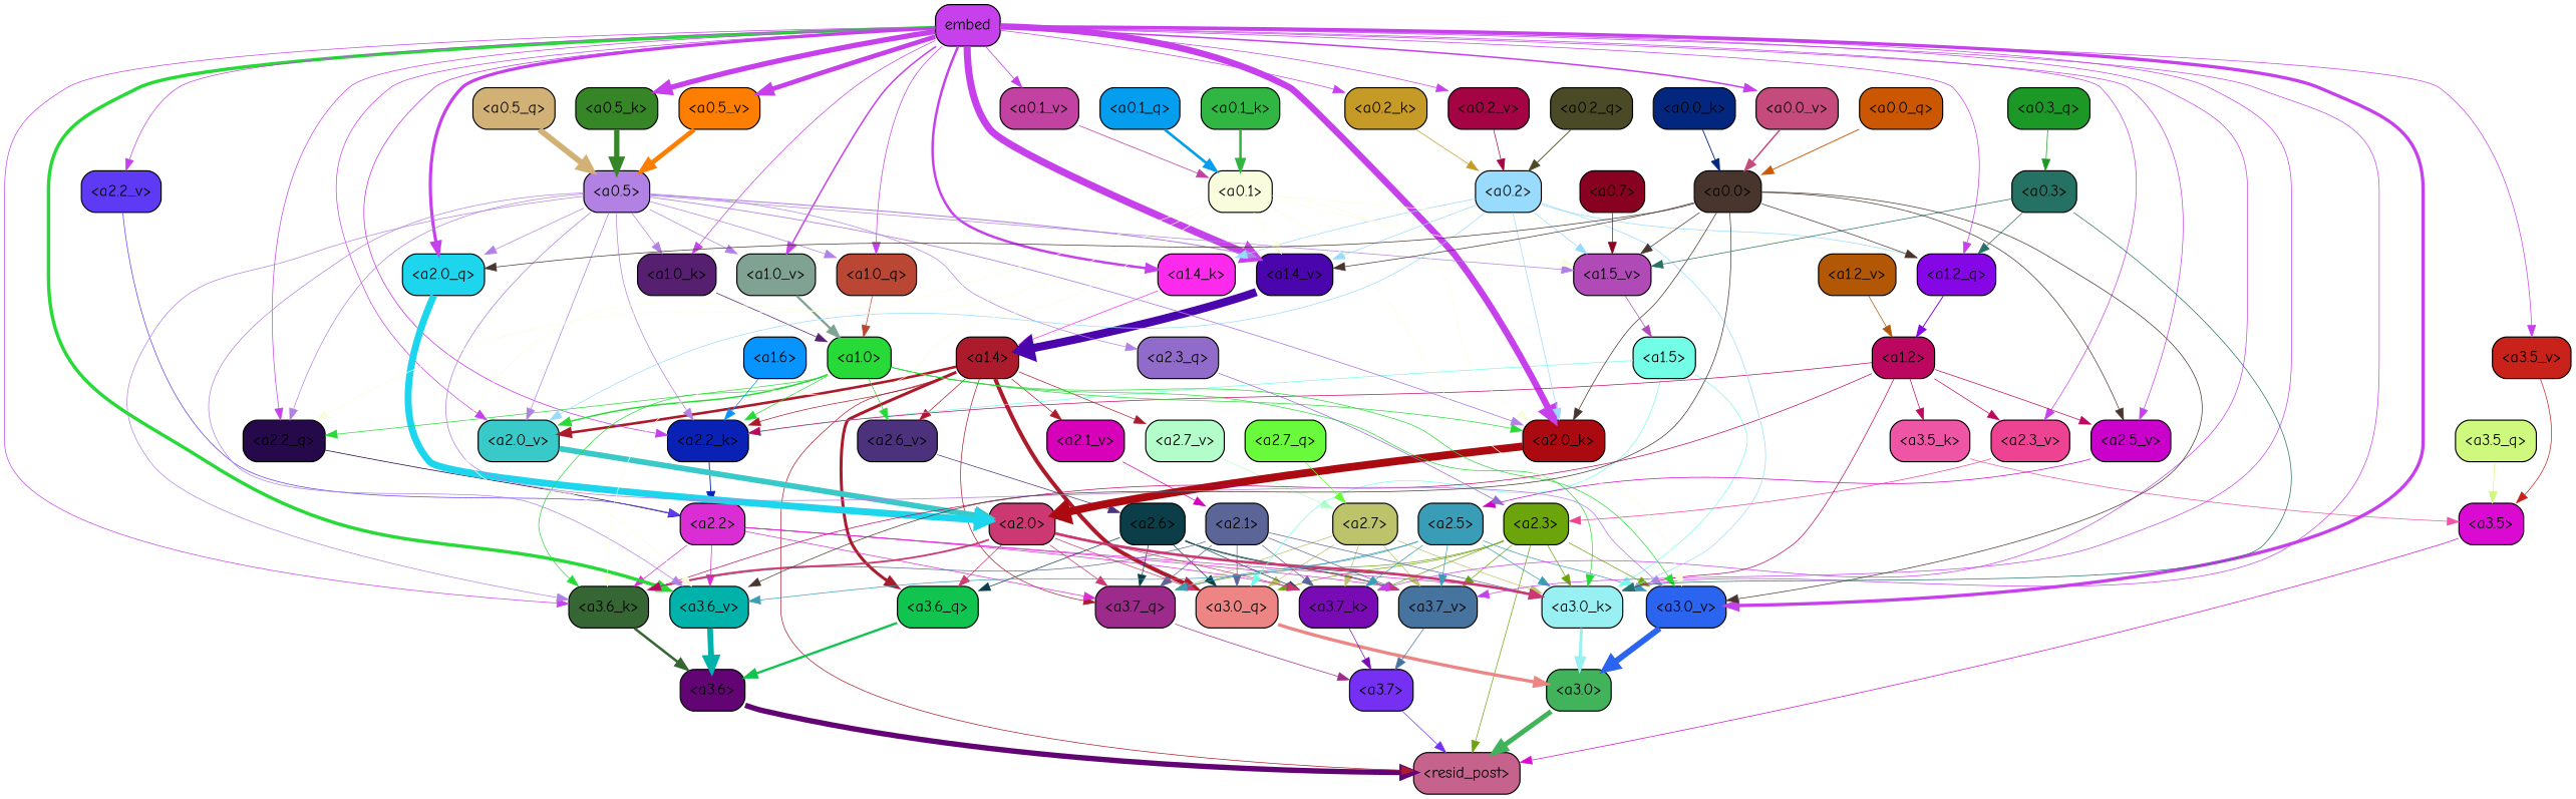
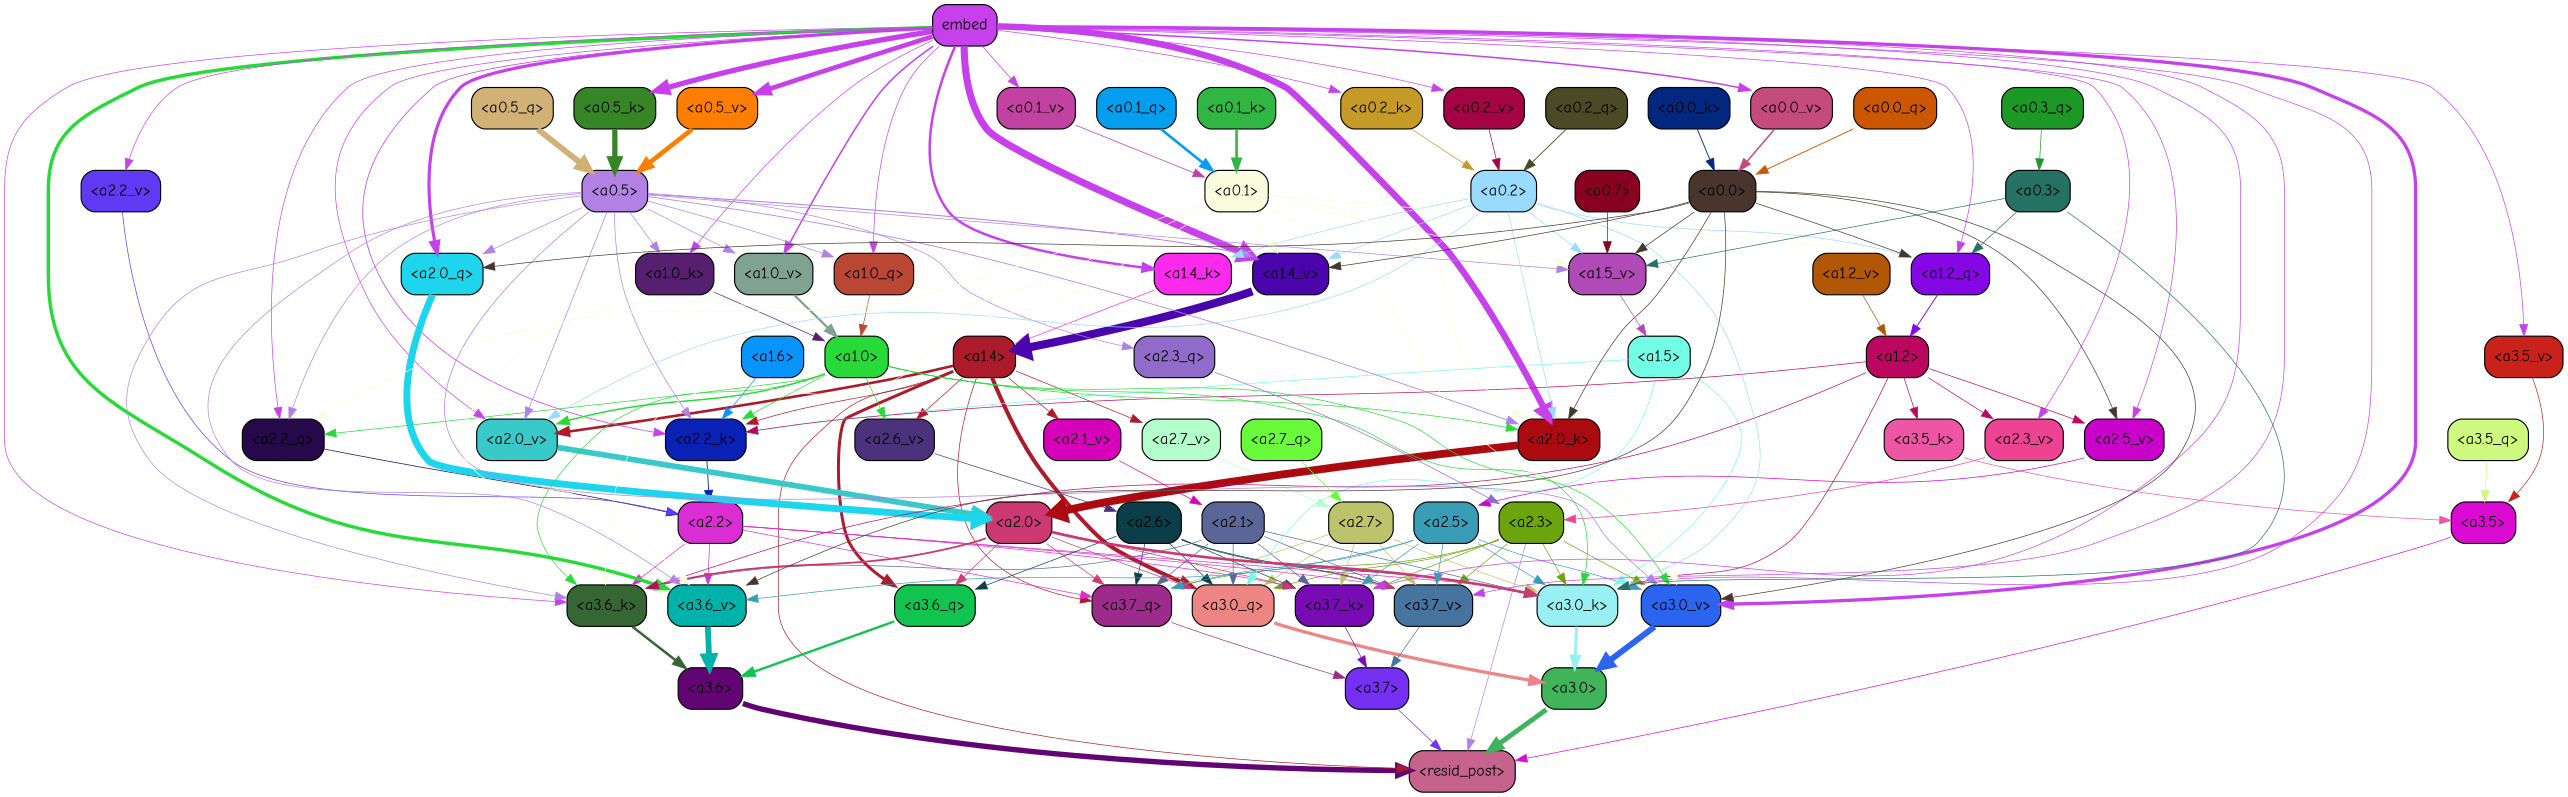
  strict digraph {
    fontname="Comic Neue"
    splines=true
    node [color=black fontname="Comic Neue" shape=box style="filled, rounded"]
    edge [color="#c641eb" fontname="Comic Neue" penwidth=0.6]
    "<a3.7>" [fillcolor="#7530f4"]
    "<resid_post>" [fillcolor="#c5638d"]
    "<a3.6>" [fillcolor="#630474"]
    "<a3.5>" [fillcolor="#db0ad3"]
    "<a3.0>" [fillcolor="#41b35b"]
    "<a2.3>" [fillcolor="#6ca40c"]
    "<a3.7_q>" [fillcolor="#9d2b8b"]
    "<a3.0_q>" [fillcolor="#ed8584"]
    "<a3.7_k>" [fillcolor="#780bb4"]
    "<a3.0_k>" [fillcolor="#98f0f2"]
    "<a3.7_v>" [fillcolor="#46749f"]
    "<a3.0_v>" [fillcolor="#2b65ef"]
    "<a1.4>" [fillcolor="#ac1b2c"]
    "<a3.6_q>" [fillcolor="#11c44f"]
    "<a2.2_k>" [fillcolor="#0922b5"]
    "<a2.7_v>" [fillcolor="#b2fdca"]
    "<a2.6_v>" [fillcolor="#4c327d"]
    "<a2.1_v>" [fillcolor="#d601b9"]
    "<a2.0_v>" [fillcolor="#38c9c8"]
    "<a2.2>" [fillcolor="#da2ed4"]
    "<a2.7>" [fillcolor="#bcc36a"]
    "<a2.6>" [fillcolor="#0b3e48"]
    "<a2.1>" [fillcolor="#5b6598"]
    "<a2.0>" [fillcolor="#cc3871"]
    "<a3.6_k>" [fillcolor="#366633"]
    "<a3.6_v>" [fillcolor="#00b2a9"]
    "<a3.5_q>" [fillcolor="#cff97e"]
    "<a3.5_k>" [fillcolor="#ee56a5"]
    "<a3.5_v>" [fillcolor="#c9221a"]
    "<a2.5>" [fillcolor="#399db7"]
    "<a1.5>" [fillcolor="#72fde6"]
    embed [fillcolor="#c641eb"]
    "<a2.2_q>" [fillcolor="#25094a"]
    "<a2.0_q>" [fillcolor="#1dd6ed"]
    "<a2.0_k>" [fillcolor="#ab0a11"]
    "<a2.5_v>" [fillcolor="#ca01cb"]
    "<a2.3_v>" [fillcolor="#ee4293"]
    "<a2.2_v>" [fillcolor="#5f3af4"]
    "<a1.2_q>" [fillcolor="#8607e6"]
    "<a1.0_q>" [fillcolor="#b94734"]
    "<a1.4_k>" [fillcolor="#fc2aec"]
    "<a1.0_k>" [fillcolor="#561f70"]
    "<a1.4_v>" [fillcolor="#4b05ac"]
    "<a1.0_v>" [fillcolor="#80a293"]
    "<a0.5_k>" [fillcolor="#368627"]
    "<a0.2_k>" [fillcolor="#c69a26"]
    "<a0.5_v>" [fillcolor="#fe7e02"]
    "<a0.2_v>" [fillcolor="#a40344"]
    "<a0.1_v>" [fillcolor="#c142a0"]
    "<a0.0_v>" [fillcolor="#c44b7c"]
    "<a1.2>" [fillcolor="#bc0760"]
    "<a1.0>" [fillcolor="#28da38"]
    "<a0.5>" [fillcolor="#b181e3"]
    "<a0.2>" [fillcolor="#99dbfd"]
    "<a0.1>" [fillcolor="#f9fdde"]
    "<a0.0>" [fillcolor="#47352e"]
    "<a2.3_q>" [fillcolor="#906bca"]
    "<a1.5_v>" [fillcolor="#af4ab7"]
    "<a0.3>" [fillcolor="#257164"]
    "<a2.7_q>" [fillcolor="#69fa3b"]
    "<a1.6>" [fillcolor="#0894fe"]
    "<a1.2_v>" [fillcolor="#b15706"]
    "<a0.7>" [fillcolor="#880120"]
    "<a0.5_q>" [fillcolor="#d2b177"]
    "<a0.3_q>" [fillcolor="#1c9827"]
    "<a0.2_q>" [fillcolor="#4a4a27"]
    "<a0.1_q>" [fillcolor="#059eef"]
    "<a0.0_q>" [fillcolor="#cc5703"]
    "<a0.1_k>" [fillcolor="#31b644"]
    "<a0.0_k>" [fillcolor="#03277e"]
    "<a3.7>" -> "<resid_post>" [color="#7530f4"]
    "<a3.6>" -> "<resid_post>" [color="#630474" penwidth=4.6696330308914185]
    "<a3.5>" -> "<resid_post>" [color="#db0ad3"]
    "<a3.0>" -> "<resid_post>" [color="#41b35b" penwidth=4.282557368278503]
-   "<a2.3>" -> "<resid_post>" [color="#6ca40c"]
+   "<a2.3>" -> "<resid_post>" [color="#b181e3"]
    "<a2.3>" -> "<a3.7_q>" [color="#6ca40c"]
    "<a2.3>" -> "<a3.0_q>" [color="#6ca40c"]
    "<a2.3>" -> "<a3.7_k>" [color="#6ca40c"]
    "<a2.3>" -> "<a3.0_k>" [color="#6ca40c"]
    "<a2.3>" -> "<a3.7_v>" [color="#6ca40c"]
    "<a2.3>" -> "<a3.0_v>" [color="#6ca40c"]
    "<a3.7_q>" -> "<a3.7>" [color="#9d2b8b"]
    "<a3.0_q>" -> "<a3.0>" [color="#ed8584" penwidth=2.8638100624084473]
    "<a3.7_k>" -> "<a3.7>" [color="#780bb4"]
    "<a3.0_k>" -> "<a3.0>" [color="#98f0f2" penwidth=2.6274144649505615]
    "<a3.7_v>" -> "<a3.7>" [color="#46749f"]
    "<a3.0_v>" -> "<a3.0>" [color="#2b65ef" penwidth=5.188832879066467]
    "<a1.4>" -> "<resid_post>" [color="#ac1b2c"]
    "<a1.4>" -> "<a3.7_q>" [color="#ac1b2c"]
    "<a1.4>" -> "<a3.0_q>" [color="#ac1b2c" penwidth=3.4971605762839317]
    "<a1.4>" -> "<a3.6_q>" [color="#ac1b2c" penwidth=2.6073555648326874]
    "<a1.4>" -> "<a2.2_k>" [color="#ac1b2c"]
    "<a1.4>" -> "<a2.7_v>" [color="#ac1b2c"]
    "<a1.4>" -> "<a2.6_v>" [color="#ac1b2c"]
    "<a1.4>" -> "<a2.1_v>" [color="#ac1b2c"]
    "<a1.4>" -> "<a2.0_v>" [color="#ac1b2c" penwidth=2.268670678138733]
    "<a3.6_q>" -> "<a3.6>" [color="#11c44f" penwidth=2.03758105635643]
    "<a2.2_k>" -> "<a2.2>" [color="#0922b5" penwidth=0.7764816284179688]
    "<a2.7_v>" -> "<a2.7>" [color="#b2fdca"]
    "<a2.6_v>" -> "<a2.6>" [color="#4c327d"]
    "<a2.1_v>" -> "<a2.1>" [color="#d601b9"]
    "<a2.0_v>" -> "<a2.0>" [color="#38c9c8" penwidth=4.906715989112854]
    "<a2.2>" -> "<a3.7_q>" [color="#da2ed4"]
    "<a2.2>" -> "<a3.7_k>" [color="#da2ed4"]
    "<a2.2>" -> "<a3.0_k>" [color="#da2ed4"]
    "<a2.2>" -> "<a3.7_v>" [color="#da2ed4"]
    "<a2.2>" -> "<a3.6_k>" [color="#da2ed4"]
    "<a2.2>" -> "<a3.6_v>" [color="#da2ed4"]
    "<a2.7>" -> "<a3.7_q>" [color="#bcc36a"]
    "<a2.7>" -> "<a3.0_q>" [color="#bcc36a"]
    "<a2.7>" -> "<a3.7_k>" [color="#bcc36a"]
    "<a2.7>" -> "<a3.0_k>" [color="#bcc36a"]
    "<a2.7>" -> "<a3.7_v>" [color="#bcc36a"]
    "<a2.6>" -> "<a3.7_q>" [color="#0b3e48"]
    "<a2.6>" -> "<a3.0_q>" [color="#0b3e48"]
    "<a2.6>" -> "<a3.7_k>" [color="#0b3e48"]
    "<a2.6>" -> "<a3.0_k>" [color="#0b3e48"]
    "<a2.6>" -> "<a3.7_v>" [color="#0b3e48"]
    "<a2.6>" -> "<a3.6_q>" [color="#0b3e48"]
    "<a2.1>" -> "<a3.7_q>" [color="#5b6598"]
    "<a2.1>" -> "<a3.0_q>" [color="#5b6598"]
    "<a2.1>" -> "<a3.7_k>" [color="#5b6598"]
    "<a2.1>" -> "<a3.0_k>" [color="#5b6598"]
    "<a2.1>" -> "<a3.7_v>" [color="#5b6598"]
    "<a2.1>" -> "<a3.6_k>" [color="#5b6598"]
    "<a2.0>" -> "<a3.7_q>" [color="#cc3871"]
    "<a2.0>" -> "<a3.0_q>" [color="#cc3871"]
    "<a2.0>" -> "<a3.7_k>" [color="#cc3871"]
    "<a2.0>" -> "<a3.0_k>" [color="#cc3871" penwidth=2.270527422428131]
    "<a2.0>" -> "<a3.7_v>" [color="#cc3871"]
    "<a2.0>" -> "<a3.6_q>" [color="#cc3871"]
    "<a2.0>" -> "<a3.6_k>" [color="#cc3871" penwidth=1.5568191409111023]
    "<a3.6_k>" -> "<a3.6>" [color="#366633" penwidth=2.174198240041733]
    "<a3.6_v>" -> "<a3.6>" [color="#00b2a9" penwidth=5.002329230308533]
    "<a3.5_q>" -> "<a3.5>" [color="#cff97e"]
    "<a3.5_k>" -> "<a3.5>" [color="#ee56a5"]
    "<a3.5_v>" -> "<a3.5>" [color="#c9221a"]
    "<a2.5>" -> "<a3.7_q>" [color="#399db7"]
    "<a2.5>" -> "<a3.7_k>" [color="#399db7"]
    "<a2.5>" -> "<a3.0_k>" [color="#399db7"]
    "<a2.5>" -> "<a3.7_v>" [color="#399db7"]
    "<a2.5>" -> "<a3.0_v>" [color="#399db7"]
    "<a2.5>" -> "<a3.6_v>" [color="#399db7"]
    "<a1.5>" -> "<a3.0_q>" [color="#72fde6"]
    "<a1.5>" -> "<a3.0_k>" [color="#72fde6"]
    "<a1.5>" -> "<a2.2_k>" [color="#72fde6"]
    embed -> "<a3.7_k>"
    embed -> "<a3.0_k>"
    embed -> "<a3.7_v>"
    embed -> "<a3.0_v>" [penwidth=2.8686431646347046]
    embed -> "<a2.2_k>" [penwidth=0.67606520652771]
    embed -> "<a2.0_v>"
    embed -> "<a3.6_k>"
    embed -> "<a3.6_v>" [color="#28da38" penwidth=2.9588699340820312]
    embed -> "<a3.5_v>"
    embed -> "<a2.2_q>"
    embed -> "<a2.0_q>" [penwidth=2.7617180347442627]
    embed -> "<a2.0_k>" [penwidth=5.615107178688049]
    embed -> "<a2.5_v>"
    embed -> "<a2.3_v>"
    embed -> "<a2.2_v>"
    embed -> "<a1.2_q>"
    embed -> "<a1.0_q>"
    embed -> "<a1.4_k>" [penwidth=2.1468217372894287]
    embed -> "<a1.0_k>"
    embed -> "<a1.4_v>" [penwidth=6.189999580383301]
    embed -> "<a1.0_v>" [penwidth=1.3123979568481445]
    embed -> "<a0.5_k>" [penwidth=4.58268666267395]
    embed -> "<a0.2_k>"
    embed -> "<a0.5_v>" [penwidth=4.06441330909729]
    embed -> "<a0.2_v>"
    embed -> "<a0.1_v>" [penwidth=0.6574034690856934]
    embed -> "<a0.0_v>" [penwidth=1.3119869232177734]
    "<a2.2_q>" -> "<a2.2>" [color="#25094a" penwidth=0.6340763568878174]
    "<a2.0_q>" -> "<a2.0>" [color="#1dd6ed" penwidth=6.0160088539123535]
    "<a2.0_k>" -> "<a2.0>" [color="#ab0a11" penwidth=6.773025274276733]
    "<a2.5_v>" -> "<a2.5>" [color="#ca01cb"]
    "<a2.3_v>" -> "<a2.3>" [color="#ee4293"]
    "<a2.2_v>" -> "<a2.2>" [color="#5f3af4"]
    "<a1.2_q>" -> "<a1.2>" [color="#8607e6" penwidth=0.836545467376709]
    "<a1.0_q>" -> "<a1.0>" [color="#b94734"]
    "<a1.4_k>" -> "<a1.4>" [color="#fc2aec"]
    "<a1.0_k>" -> "<a1.0>" [color="#561f70"]
    "<a1.4_v>" -> "<a1.4>" [color="#4b05ac" penwidth=7.093163728713989]
    "<a1.0_v>" -> "<a1.0>" [color="#80a293" penwidth=1.9666723012924194]
    "<a0.5_k>" -> "<a0.5>" [color="#368627" penwidth=4.577519536018372]
    "<a0.2_k>" -> "<a0.2>" [color="#c69a26"]
    "<a0.5_v>" -> "<a0.5>" [color="#fe7e02" penwidth=4.062177300453186]
    "<a0.2_v>" -> "<a0.2>" [color="#a40344"]
    "<a0.1_v>" -> "<a0.1>" [color="#c142a0" penwidth=0.654442310333252]
    "<a0.0_v>" -> "<a0.0>" [color="#c44b7c" penwidth=1.307939052581787]
    "<a1.2>" -> "<a3.0_k>" [color="#bc0760"]
    "<a1.2>" -> "<a2.2_k>" [color="#bc0760"]
    "<a1.2>" -> "<a3.6_k>" [color="#bc0760"]
    "<a1.2>" -> "<a3.5_k>" [color="#bc0760"]
    "<a1.2>" -> "<a2.5_v>" [color="#bc0760"]
    "<a1.2>" -> "<a2.3_v>" [color="#bc0760"]
    "<a1.0>" -> "<a3.0_k>" [color="#28da38"]
    "<a1.0>" -> "<a3.0_v>" [color="#28da38"]
    "<a1.0>" -> "<a2.2_k>" [color="#28da38"]
    "<a1.0>" -> "<a2.6_v>" [color="#28da38"]
    "<a1.0>" -> "<a2.0_v>" [color="#28da38" penwidth=1.27996826171875]
    "<a1.0>" -> "<a3.6_k>" [color="#28da38"]
    "<a1.0>" -> "<a2.2_q>" [color="#28da38"]
    "<a1.0>" -> "<a2.0_k>" [color="#28da38"]
    "<a0.5>" -> "<a3.0_v>" [color="#b181e3" penwidth=0.6421224474906921]
    "<a0.5>" -> "<a2.2_k>" [color="#b181e3"]
    "<a0.5>" -> "<a2.0_v>" [color="#b181e3"]
    "<a0.5>" -> "<a3.6_k>" [color="#b181e3"]
    "<a0.5>" -> "<a3.6_v>" [color="#b181e3"]
    "<a0.5>" -> "<a2.2_q>" [color="#b181e3"]
    "<a0.5>" -> "<a2.0_q>" [color="#b181e3"]
    "<a0.5>" -> "<a2.0_k>" [color="#b181e3" penwidth=0.7151575088500977]
    "<a0.5>" -> "<a1.0_q>" [color="#b181e3"]
    "<a0.5>" -> "<a1.0_k>" [color="#b181e3"]
    "<a0.5>" -> "<a1.4_v>" [color="#b181e3" penwidth=0.8927993774414062]
    "<a0.5>" -> "<a1.0_v>" [color="#b181e3"]
    "<a0.5>" -> "<a2.3_q>" [color="#b181e3"]
    "<a0.5>" -> "<a1.5_v>" [color="#b181e3"]
    "<a0.2>" -> "<a3.0_k>" [color="#99dbfd"]
    "<a0.2>" -> "<a2.0_v>" [color="#99dbfd"]
    "<a0.2>" -> "<a2.0_k>" [color="#99dbfd"]
    "<a0.2>" -> "<a1.2_q>" [color="#99dbfd"]
    "<a0.2>" -> "<a1.4_k>" [color="#99dbfd"]
    "<a0.2>" -> "<a1.4_v>" [color="#99dbfd"]
    "<a0.2>" -> "<a1.5_v>" [color="#99dbfd"]
    "<a0.1>" -> "<a3.0_v>" [color="#f9fdde"]
    "<a0.1>" -> "<a3.6_k>" [color="#f9fdde"]
    "<a0.1>" -> "<a3.6_v>" [color="#f9fdde"]
    "<a0.1>" -> "<a2.2_q>" [color="#f9fdde"]
    "<a0.1>" -> "<a2.0_k>" [color="#f9fdde"]
    "<a0.1>" -> "<a1.2_q>" [color="#f9fdde"]
    "<a0.1>" -> "<a1.4_v>" [color="#f9fdde"]
    "<a0.1>" -> "<a1.5_v>" [color="#f9fdde"]
    "<a0.0>" -> "<a3.0_v>" [color="#47352e"]
    "<a0.0>" -> "<a3.6_v>" [color="#47352e"]
    "<a0.0>" -> "<a2.0_q>" [color="#47352e"]
    "<a0.0>" -> "<a2.0_k>" [color="#47352e"]
    "<a0.0>" -> "<a2.5_v>" [color="#47352e"]
    "<a0.0>" -> "<a1.2_q>" [color="#47352e"]
    "<a0.0>" -> "<a1.4_v>" [color="#47352e"]
    "<a0.0>" -> "<a1.5_v>" [color="#47352e"]
    "<a2.3_q>" -> "<a2.3>" [color="#906bca"]
    "<a1.5_v>" -> "<a1.5>" [color="#af4ab7"]
    "<a0.3>" -> "<a3.0_k>" [color="#257164"]
    "<a0.3>" -> "<a1.2_q>" [color="#257164"]
    "<a0.3>" -> "<a1.5_v>" [color="#257164"]
    "<a2.7_q>" -> "<a2.7>" [color="#69fa3b"]
    "<a1.6>" -> "<a2.2_k>" [color="#0894fe"]
    "<a1.2_v>" -> "<a1.2>" [color="#b15706"]
    "<a0.7>" -> "<a1.5_v>" [color="#880120"]
    "<a0.5_q>" -> "<a0.5>" [color="#d2b177" penwidth=5.0559651255607605]
    "<a0.3_q>" -> "<a0.3>" [color="#1c9827"]
    "<a0.2_q>" -> "<a0.2>" [color="#4a4a27" penwidth=0.7587676048278809]
    "<a0.1_q>" -> "<a0.1>" [color="#059eef" penwidth=2.3103086948394775]
    "<a0.0_q>" -> "<a0.0>" [color="#cc5703" penwidth=0.8285908699035645]
    "<a0.1_k>" -> "<a0.1>" [color="#31b644" penwidth=2.2273199558258057]
    "<a0.0_k>" -> "<a0.0>" [color="#03277e" penwidth=0.7703166007995605]
  }
